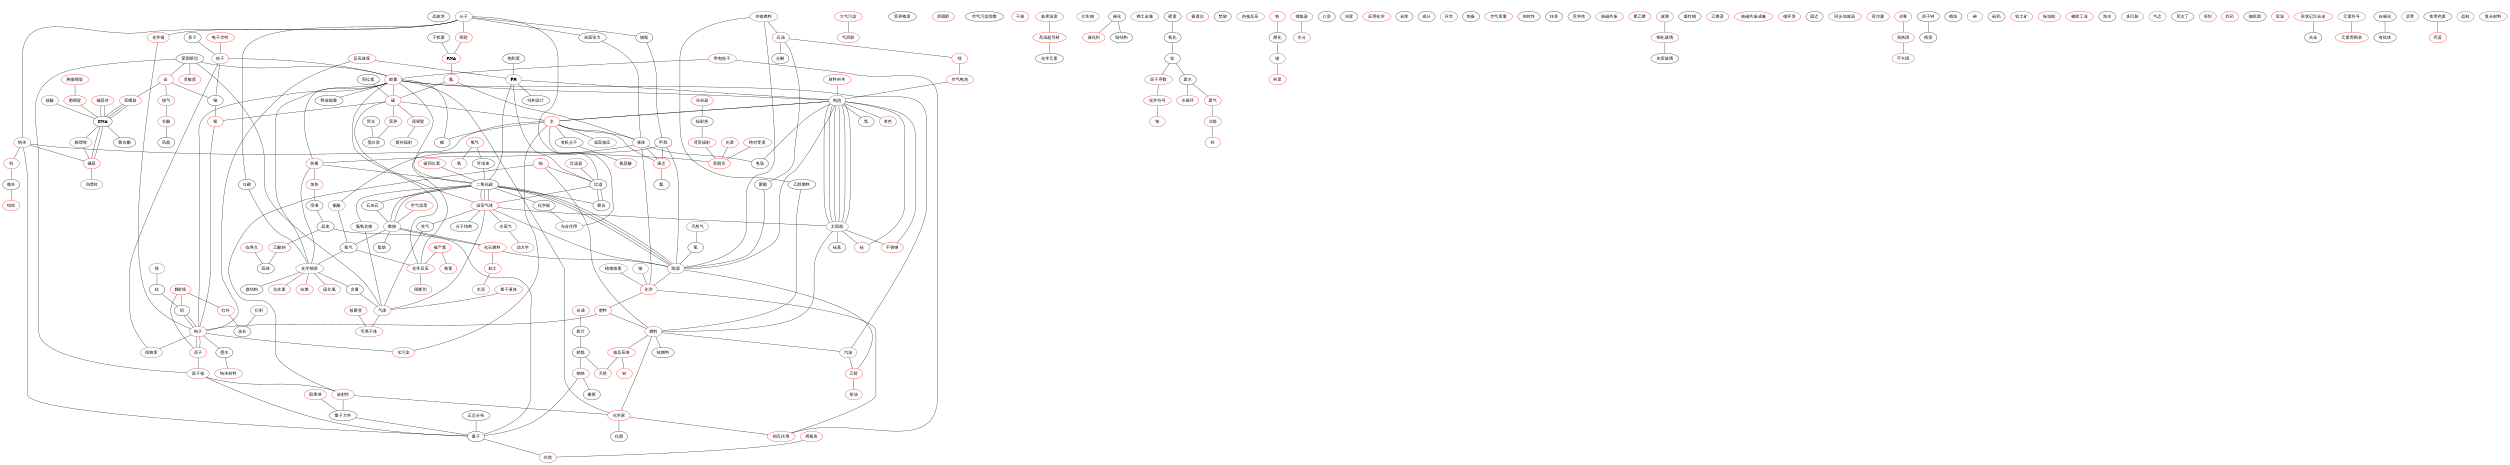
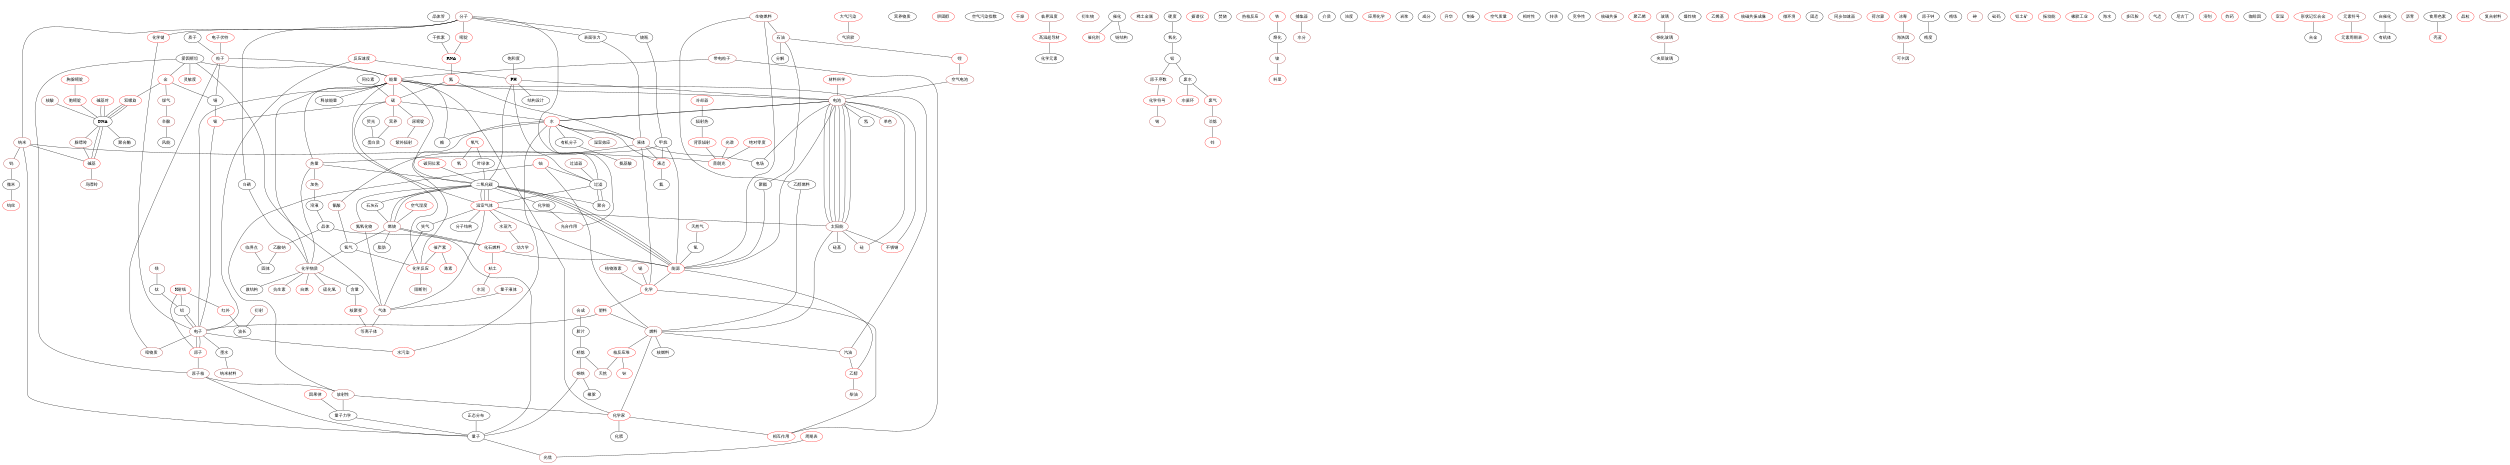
  graph {
    node [color=black]
    "晶体管"
    "粒子" [color=brown]
    "能量" [color=red]
    "铜"
    "暗物质" [color=brown]
    "电池" [color=brown]
    "电子" [color=brown]
    "热量" [color=brown]
    "汽油" [color=brown]
    "化学反应" [color=red]
    "碳" [color=red]
    "释放能量"
    "银" [color=red]
    "腺嘌呤" [color=brown]
    DNA
    "聚合酶"
    "碱基" [color=red]
    "水" [color=red]
    "氖"
    "单色" [color=brown]
    "有机分子"
    "液体" [color=brown]
    "糖"
    "水污染" [color=red]
    "温室效应" [color=brown]
    "燃烧" [color=brown]
    "氢气"
    "化石燃料" [color=red]
    "脂肪"
    "化学物质" [color=brown]
    "能源" [color=red]
    "粘土" [color=red]
    "氨基酸" [color=brown]
    "液态" [color=red]
    "电场"
    "大气污染" [color=red]
    "气溶胶" [color=brown]
    "爱因斯坦"
    "金" [color=red]
    "气体" [color=brown]
    "灵敏度" [color=red]
    "原子核" [color=brown]
    "双螺旋" [color=red]
    "煤气" [color=brown]
    "等离子体" [color=brown]
    "光缆" [color=brown]
    "量子"
    "原子" [color=red]
    "墨水"
    "二氧化碳"
    "加热" [color=brown]
    "乙醇" [color=red]
    "阻断剂" [color=brown]
    "温室气体" [color=red]
    "营养" [color=brown]
    "尿嘧啶" [color=brown]
    "相互作用" [color=red]
    "化学" [color=red]
    "塑料" [color=red]
    "营养物质"
    "燃料" [color=brown]
    "化学家" [color=red]
    "核燃料"
    "核反应堆" [color=red]
    "胆固醇" [color=red]
    "空气污染指数"
    "纳米材料" [color=brown]
    "干燥" [color=red]
    "核聚变" [color=red]
    "光谱" [color=red]
    "普朗克" [color=red]
    "生物燃料" [color=brown]
    "石油" [color=brown]
    "乙醇燃料"
    "锂" [color=red]
    "聚酯"
    "分解"
    "柴油" [color=brown]
    "聚合"
    "化学能"
    "氮氧化物" [color=brown]
    "石灰石"
    "临界温度" [color=brown]
    "高温超导材" [color=red]
    "化学元素"
    "抗生素" [color=brown]
    "含量"
    "自燃" [color=red]
    "硫化氢" [color=brown]
    "微结构"
    "溶液"
    "过滤"
    "太阳能" [color=brown]
    "水蒸汽" [color=brown]
    "分子结构"
    "笑气"
    "带电粒子" [color=brown]
    "X射线" [color=red]
    "铝"
    "红外" [color=red]
    "波长"
    "放射性" [color=brown]
    "衍生物" [color=brown]
    "合成" [color=brown]
    "胶片"
    "精炼"
    PH [color=brown]
    "结构设计"
    "光合作用" [color=brown]
    "纳米" [color=brown]
    "钨" [color=brown]
    "鸟嘌呤" [color=brown]
    "微米"
    "催化剂" [color=red]
    "催化"
    "链结构"
    "化肥"
    "天然" [color=brown]
    "钚" [color=red]
    "蛋白质"
    "辛酸" [color=brown]
    "量子液体" [color=brown]
    "不锈钢" [color=red]
    "硅基"
    "硅" [color=brown]
    "风能"
    "钢铁" [color=brown]
    "橡胶"
    "饱和度"
    "空气湿度" [color=red]
    "空气电池" [color=brown]
    "稀土金属" [color=brown]
    "硬度"
    "氧化"
    "铅"
    "原子序数" [color=brown]
    "废水"
    "化学符号" [color=red]
    "水循环" [color=red]
    "废气" [color=red]
    "铕" [color=brown]
    "冶炼" [color=brown]
    "量子力学"
    "锡" [color=brown]
    "摄谱仪" [color=red]
    "荧光"
    "焚烧"
    "热核反应" [color=brown]
    "分子" [color=brown]
    "烧瓶"
    "白磷"
    "化学键" [color=red]
    "嘧啶" [color=red]
    "表面张力"
    "甲烷"
    RNA [color=red]
    "氰酸" [color=brown]
    "氦"
    "紫外辐射" [color=brown]
    "铁" [color=red]
    "熔化"
    "镍" [color=brown]
    "科里" [color=red]
    "捕集器" [color=brown]
    "水分" [color=brown]
    "介质"
    "周期表" [color=red]
    "浊度"
    "应用化学" [color=red]
    "钨丝" [color=red]
    "岩浆"
    "成分"
    "升华" [color=brown]
    "制备"
    "空气质量" [color=red]
    "衍射" [color=brown]
    "反应速度" [color=red]
    "胸腺嘧啶" [color=red]
    "胞嘧啶" [color=red]
    "相对性"
    "材料科学" [color=red]
    "动力学" [color=brown]
    "转录"
    "竞争性"
    "核磁共振" [color=brown]
    "聚乙烯" [color=red]
    "玻璃" [color=brown]
    "钢化玻璃" [color=brown]
    "夹层玻璃"
    "过滤器" [color=brown]
    "爆炸物"
    "氧气" [color=red]
    "叶绿体"
    "氧" [color=brown]
    "乙烯基" [color=red]
    "核磁共振成像" [color=red]
    "微环境" [color=red]
    "晶体"
    "乙酸钠" [color=brown]
    "固体"
    "固态"
    "水泥" [color=brown]
    "同步加速器" [color=brown]
    "荷尔蒙" [color=red]
    "海洛因" [color=brown]
    "可卡因" [color=brown]
    "镁" [color=brown]
    "钛"
    "核酸" [color=brown]
    "氮" [color=red]
    "催产素" [color=red]
    "激素" [color=red]
    "背景辐射" [color=red]
    "原子钟"
    "精度"
    "精练"
    "铀" [color=red]
    "砷" [color=brown]
    "质子"
    "因果律" [color=red]
    "植物激素" [color=brown]
    "砝码"
    "铝土矿" [color=red]
    "振动能" [color=red]
    "碳同位素" [color=red]
    "冷却器" [color=red]
    "辐射热"
    "碱基对" [color=red]
    "橡胶工业" [color=red]
    "海水"
    "多巴胺" [color=brown]
    "锌" [color=red]
    "气态" [color=brown]
    "尼古丁"
    "电子伏特" [color=red]
    "冰毒" [color=red]
    "溶剂" [color=red]
    "炸药" [color=red]
    "同位素"
    "咖啡因"
    "室温" [color=red]
    "天然气" [color=brown]
    "氢"
    "形状记忆合金" [color=red]
    "合金"
    "临界点" [color=brown]
    "元素符号" [color=brown]
    "元素周期表" [color=red]
    "自催化"
    "有机体"
    "沥青" [color=brown]
    "绝对零度" [color=red]
    "亮蓝" [color=red]
    "食用色素"
    "晶粒" [color=red]
    "正态分布"
    "复合材料" [color=brown]
    "干扰素"
    "粒子" -- "能量"
    "粒子" -- "铜"
    "粒子" -- "暗物质"
    "能量" -- "电池"
    "能量" -- "电子"
    "能量" -- "热量"
    "能量" -- "汽油"
    "能量" -- "化学反应"
    "能量" -- "碳"
    "能量" -- "释放能量"
    "铜" -- "银"
    "电池" -- "水"
    "电池" -- "水"
    "电池" -- "氖"
    "电池" -- "单色"
    "电子" -- "暗物质"
    "电子" -- "水污染"
    "电子" -- "原子"
    "电子" -- "原子"
    "电子" -- "墨水"
    "热量" -- "化学物质"
    "热量" -- "二氧化碳"
    "热量" -- "加热"
    "汽油" -- "乙醇"
    "化学反应" -- "水"
    "化学反应" -- "阻断剂"
    "碳" -- "银"
    "碳" -- "水"
    "碳" -- "温室气体"
    "碳" -- "营养"
    "碳" -- "尿嘧啶"
    "银" -- "电子"
    "腺嘌呤" -- "碱基"
    DNA -- "腺嘌呤"
    DNA -- "聚合酶"
    "碱基" -- DNA
    "碱基" -- DNA
    "碱基" -- "鸟嘌呤"
    "水" -- "有机分子"
    "水" -- "液体"
    "水" -- "糖"
    "水" -- "水污染"
    "水" -- "温室效应"
    "有机分子" -- "氨基酸"
    "液体" -- "热量"
    "液体" -- "液态"
    "液体" -- "电场"
    "糖" -- "能量"
    "燃烧" -- "氢气"
    "燃烧" -- "化石燃料"
    "燃烧" -- "化石燃料"
    "燃烧" -- "脂肪"
    "氢气" -- "化学反应"
    "氢气" -- "化学物质"
    "化石燃料" -- "能源"
    "化石燃料" -- "粘土"
    "化学物质" -- "能量"
    "化学物质" -- "抗生素"
    "化学物质" -- "含量"
    "化学物质" -- "自燃"
    "化学物质" -- "硫化氢"
    "化学物质" -- "微结构"
    "能源" -- "电池"
    "能源" -- "二氧化碳"
    "能源" -- "二氧化碳"
    "能源" -- "乙醇"
    "能源" -- "化学"
    "粘土" -- "水泥"
    "液态" -- "水"
    "液态" -- "氦"
    "电场" -- "电池"
    "大气污染" -- "气溶胶"
    "爱因斯坦" -- "能量"
    "爱因斯坦" -- "金"
    "爱因斯坦" -- "气体"
    "爱因斯坦" -- "灵敏度"
    "爱因斯坦" -- "原子核"
    "金" -- "铜"
    "金" -- "双螺旋"
    "金" -- "煤气"
    "气体" -- "等离子体"
    "原子核" -- "量子"
    "原子核" -- "放射性"
    "双螺旋" -- DNA
    "双螺旋" -- DNA
    "双螺旋" -- DNA
    "煤气" -- "辛酸"
    "量子" -- "光缆"
    "原子" -- "原子核"
    "墨水" -- "纳米材料"
    "二氧化碳" -- "能量"
    "二氧化碳" -- "燃烧"
    "二氧化碳" -- "燃烧"
    "二氧化碳" -- "能源"
    "二氧化碳" -- "温室气体"
    "二氧化碳" -- "温室气体"
    "二氧化碳" -- "聚合"
    "二氧化碳" -- "化学能"
    "二氧化碳" -- "氮氧化物"
    "二氧化碳" -- "石灰石"
    "加热" -- "溶液"
    "乙醇" -- "柴油"
    "温室气体" -- "能源"
    "温室气体" -- "气体"
    "温室气体" -- "二氧化碳"
    "温室气体" -- "太阳能"
    "温室气体" -- "水蒸汽"
    "温室气体" -- "分子结构"
    "温室气体" -- "笑气"
    "营养" -- "蛋白质"
    "尿嘧啶" -- "紫外辐射"
    "相互作用" -- "化学"
    "化学" -- "液体"
    "化学" -- "塑料"
    "塑料" -- "电子"
    "塑料" -- "燃料"
    "燃料" -- "汽油"
    "燃料" -- "化学家"
    "燃料" -- "核燃料"
    "燃料" -- "核反应堆"
    "化学家" -- "能量"
    "化学家" -- "相互作用"
    "化学家" -- "化肥"
    "核反应堆" -- "天然"
    "核反应堆" -- "钚"
    "核聚变" -- "等离子体"
    "光谱" -- "普朗克"
    "生物燃料" -- "能源"
    "生物燃料" -- "石油"
    "生物燃料" -- "乙醇燃料"
    "石油" -- "锂"
    "石油" -- "聚酯"
    "石油" -- "分解"
    "乙醇燃料" -- "燃料"
    "锂" -- "空气电池"
    "聚酯" -- "能源"
    "化学能" -- "光合作用"
    "氮氧化物" -- "气体"
    "石灰石" -- "燃烧"
    "临界温度" -- "高温超导材"
    "高温超导材" -- "化学元素"
-   "含量" -- "气体"
+   "含量" -- "核聚变"
    "溶液" -- "晶体"
    "过滤" -- "温室气体"
    "过滤" -- "聚合"
    "过滤" -- "聚合"
    "太阳能" -- "电池"
    "太阳能" -- "电池"
    "太阳能" -- "电池"
    "太阳能" -- "电池"
    "太阳能" -- "电池"
    "太阳能" -- "电池"
    "太阳能" -- "燃料"
    "太阳能" -- "不锈钢"
    "太阳能" -- "硅基"
    "太阳能" -- "硅"
    "水蒸汽" -- "动力学"
    "笑气" -- "气体"
    "带电粒子" -- "能量"
    "带电粒子" -- "相互作用"
    "X射线" -- "原子"
    "X射线" -- "铝"
    "X射线" -- "红外"
    "铝" -- "电子"
    "铝" -- "电子"
    "红外" -- "波长"
    "放射性" -- "化学家"
    "放射性" -- "量子力学"
    "合成" -- "胶片"
    "胶片" -- "精炼"
    "精炼" -- "天然"
    "精炼" -- "钢铁"
    PH -- "电池"
    PH -- "二氧化碳"
    PH -- "过滤"
    PH -- "结构设计"
    "光合作用" -- "水"
    "纳米" -- "碱基"
    "纳米" -- "量子"
    "纳米" -- "普朗克"
    "纳米" -- "钨"
    "钨" -- "微米"
    "微米" -- "钨丝"
    "催化" -- "催化剂"
    "催化" -- "链结构"
    "辛酸" -- "风能"
    "量子液体" -- "气体"
    "不锈钢" -- "电池"
    "硅" -- "电池"
    "钢铁" -- "量子"
    "钢铁" -- "橡胶"
    "饱和度" -- PH
    "空气湿度" -- "燃烧"
    "空气电池" -- "电池"
    "硬度" -- "氧化"
    "氧化" -- "铅"
    "铅" -- "原子序数"
    "铅" -- "废水"
    "原子序数" -- "化学符号"
    "废水" -- "水循环"
    "废水" -- "废气"
    "化学符号" -- "铕"
    "废气" -- "冶炼"
    "冶炼" -- "锌"
    "量子力学" -- "量子"
    "锡" -- "化学"
    "荧光" -- "蛋白质"
    "分子" -- "过滤"
    "分子" -- "纳米"
    "分子" -- "烧瓶"
    "分子" -- "白磷"
    "分子" -- "化学键"
    "分子" -- "嘧啶"
    "分子" -- "表面张力"
    "烧瓶" -- "甲烷"
    "白磷" -- "化学物质"
    "化学键" -- "电子"
    "嘧啶" -- RNA
    "表面张力" -- "液体"
    "甲烷" -- "能源"
    "甲烷" -- "液态"
    "甲烷" -- "氰酸"
    RNA -- "氮"
    "氰酸" -- "氢气"
    "铁" -- "熔化"
    "熔化" -- "镍"
    "镍" -- "科里"
    "捕集器" -- "水分"
    "周期表" -- "光缆"
    "衍射" -- "波长"
    "反应速度" -- "电子"
    "反应速度" -- PH
    "胸腺嘧啶" -- "胞嘧啶"
    "胞嘧啶" -- DNA
    "材料科学" -- "电池"
    "玻璃" -- "钢化玻璃"
    "钢化玻璃" -- "夹层玻璃"
    "过滤器" -- "过滤"
    "氧气" -- "叶绿体"
    "氧气" -- "氧"
    "叶绿体" -- "二氧化碳"
    "晶体" -- "量子"
    "晶体" -- "乙酸钠"
    "乙酸钠" -- "固体"
    "海洛因" -- "可卡因"
    "镁" -- "钛"
    "钛" -- "铝"
    "核酸" -- DNA
    "氮" -- "碳"
    "氮" -- "液体"
    "催产素" -- "化学反应"
    "催产素" -- "激素"
    "背景辐射" -- "普朗克"
    "原子钟" -- "精度"
    "铀" -- "燃料"
    "铀" -- "过滤"
    "铀" -- "放射性"
    "质子" -- "粒子"
    "因果律" -- "量子力学"
    "植物激素" -- "化学"
    "碳同位素" -- "二氧化碳"
    "冷却器" -- "辐射热"
    "辐射热" -- "背景辐射"
    "碱基对" -- DNA
    "碱基对" -- DNA
    "电子伏特" -- "粒子"
    "冰毒" -- "海洛因"
    "同位素" -- "碳"
    "天然气" -- "氢"
    "氢" -- "能源"
    "形状记忆合金" -- "合金"
    "临界点" -- "固体"
    "元素符号" -- "元素周期表"
    "自催化" -- "有机体"
    "绝对零度" -- "普朗克"
    "食用色素" -- "亮蓝"
    "正态分布" -- "量子"
    "干扰素" -- RNA
  }
